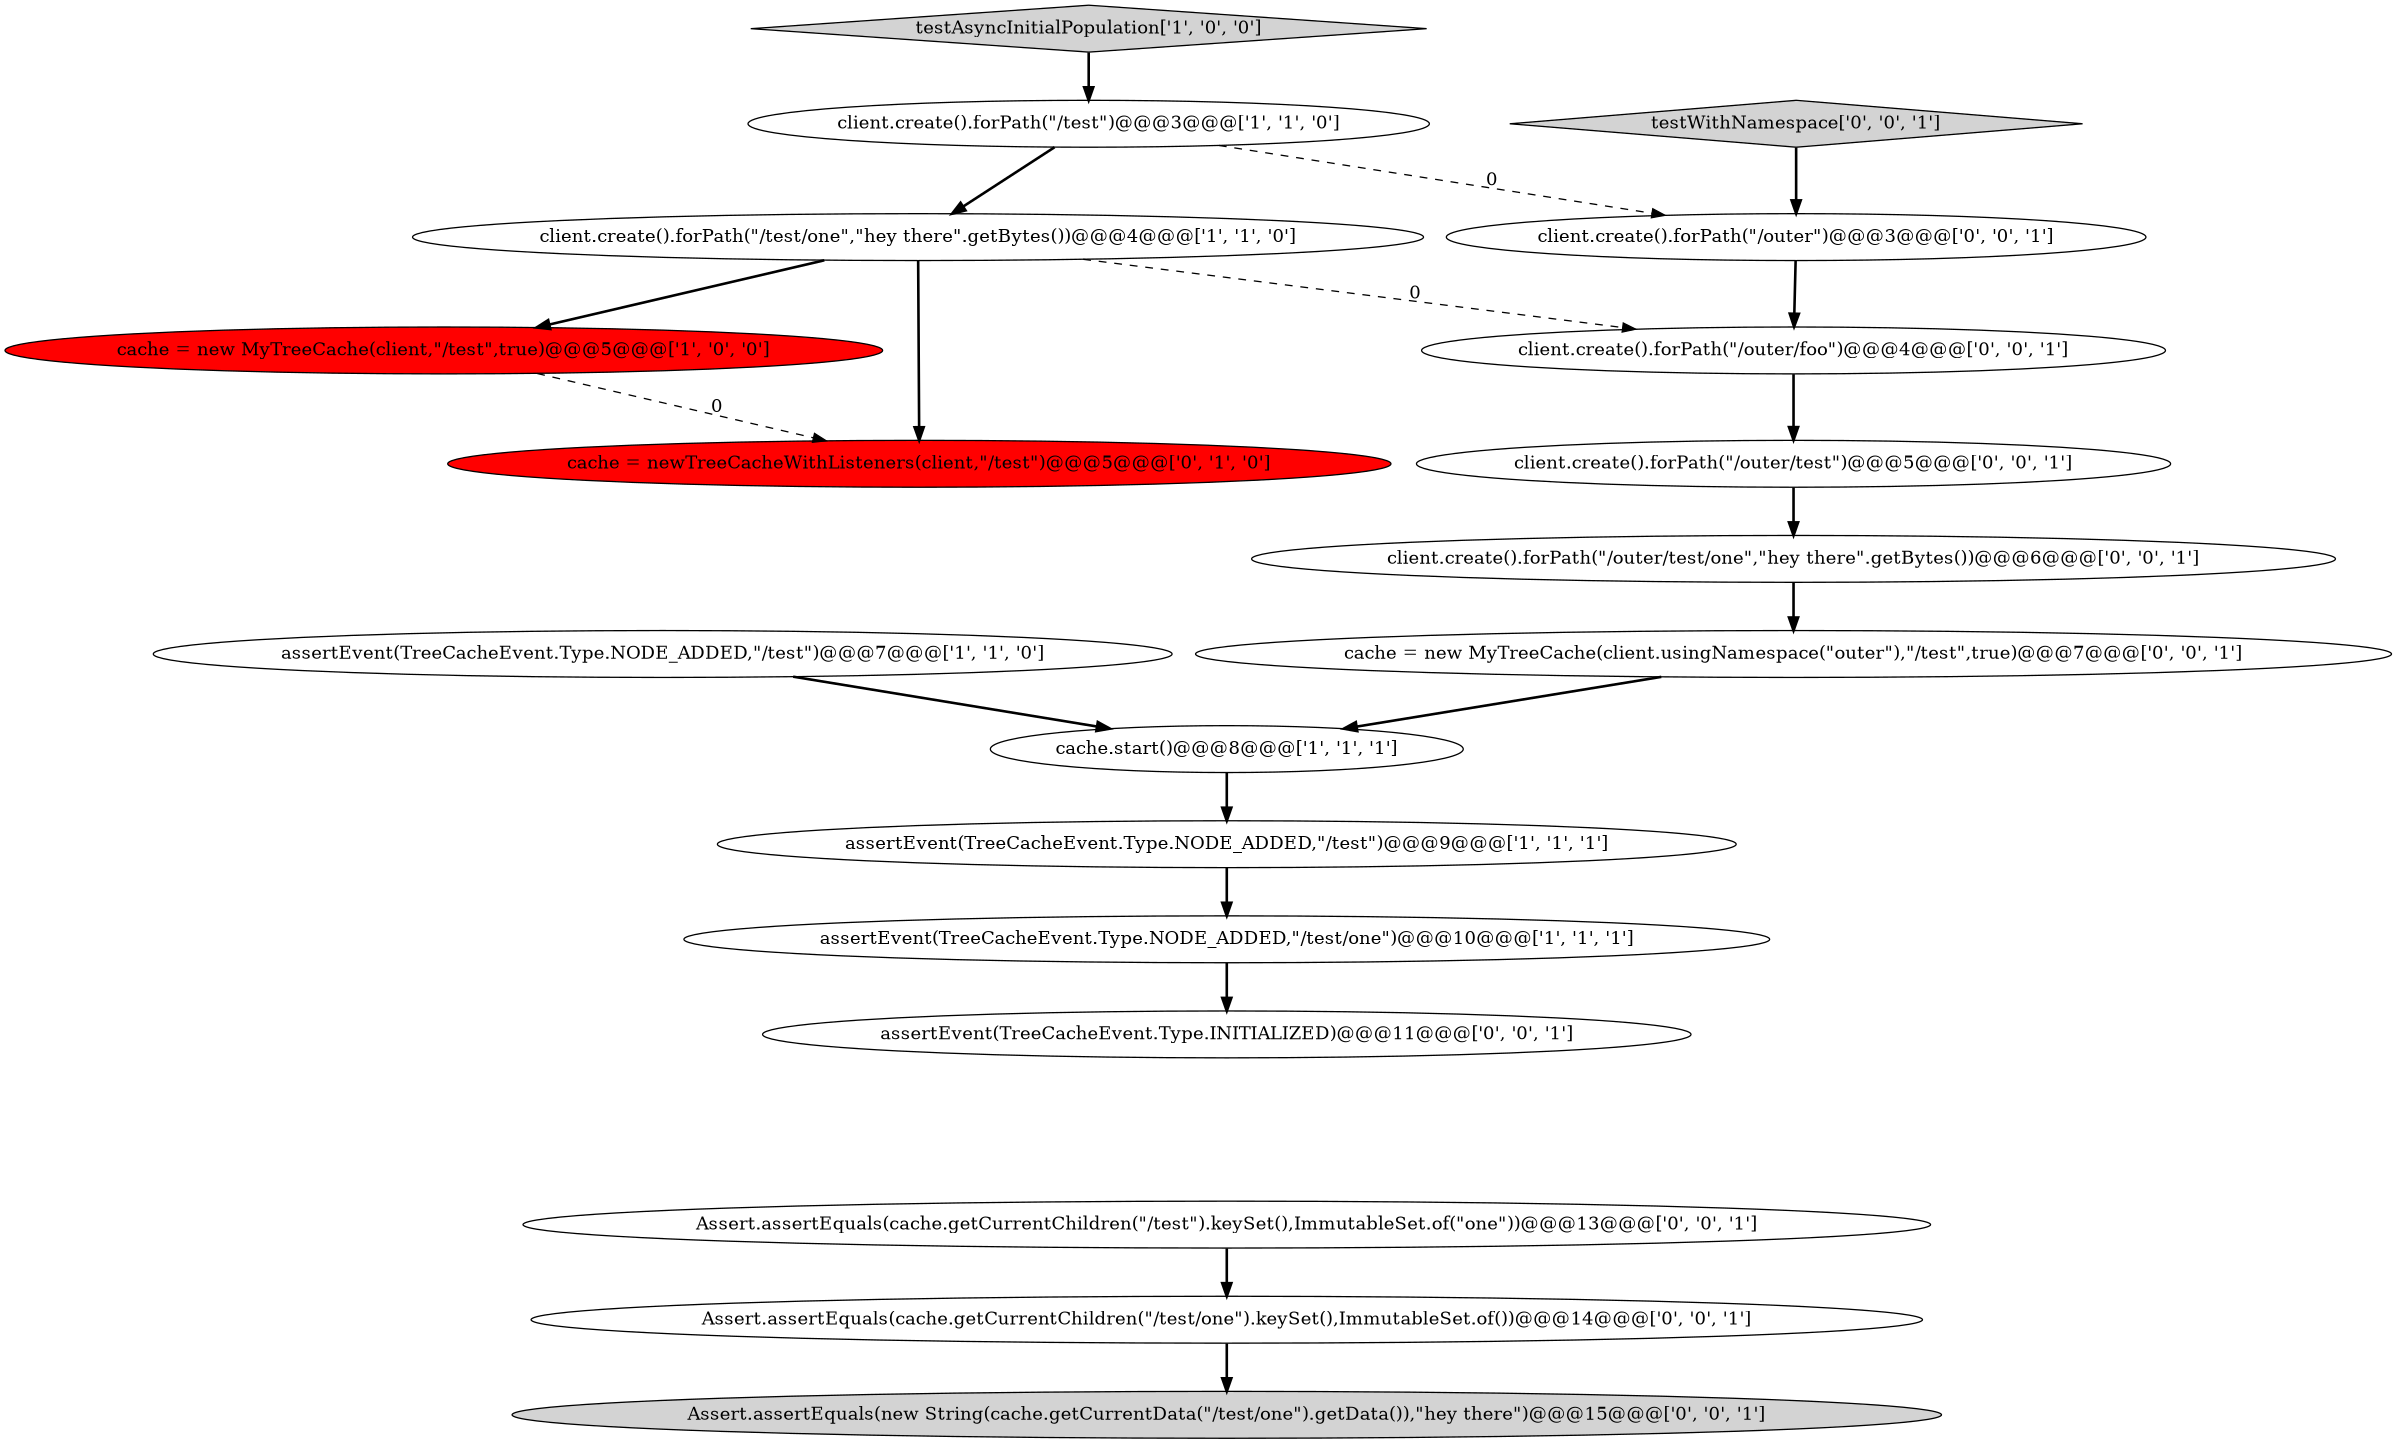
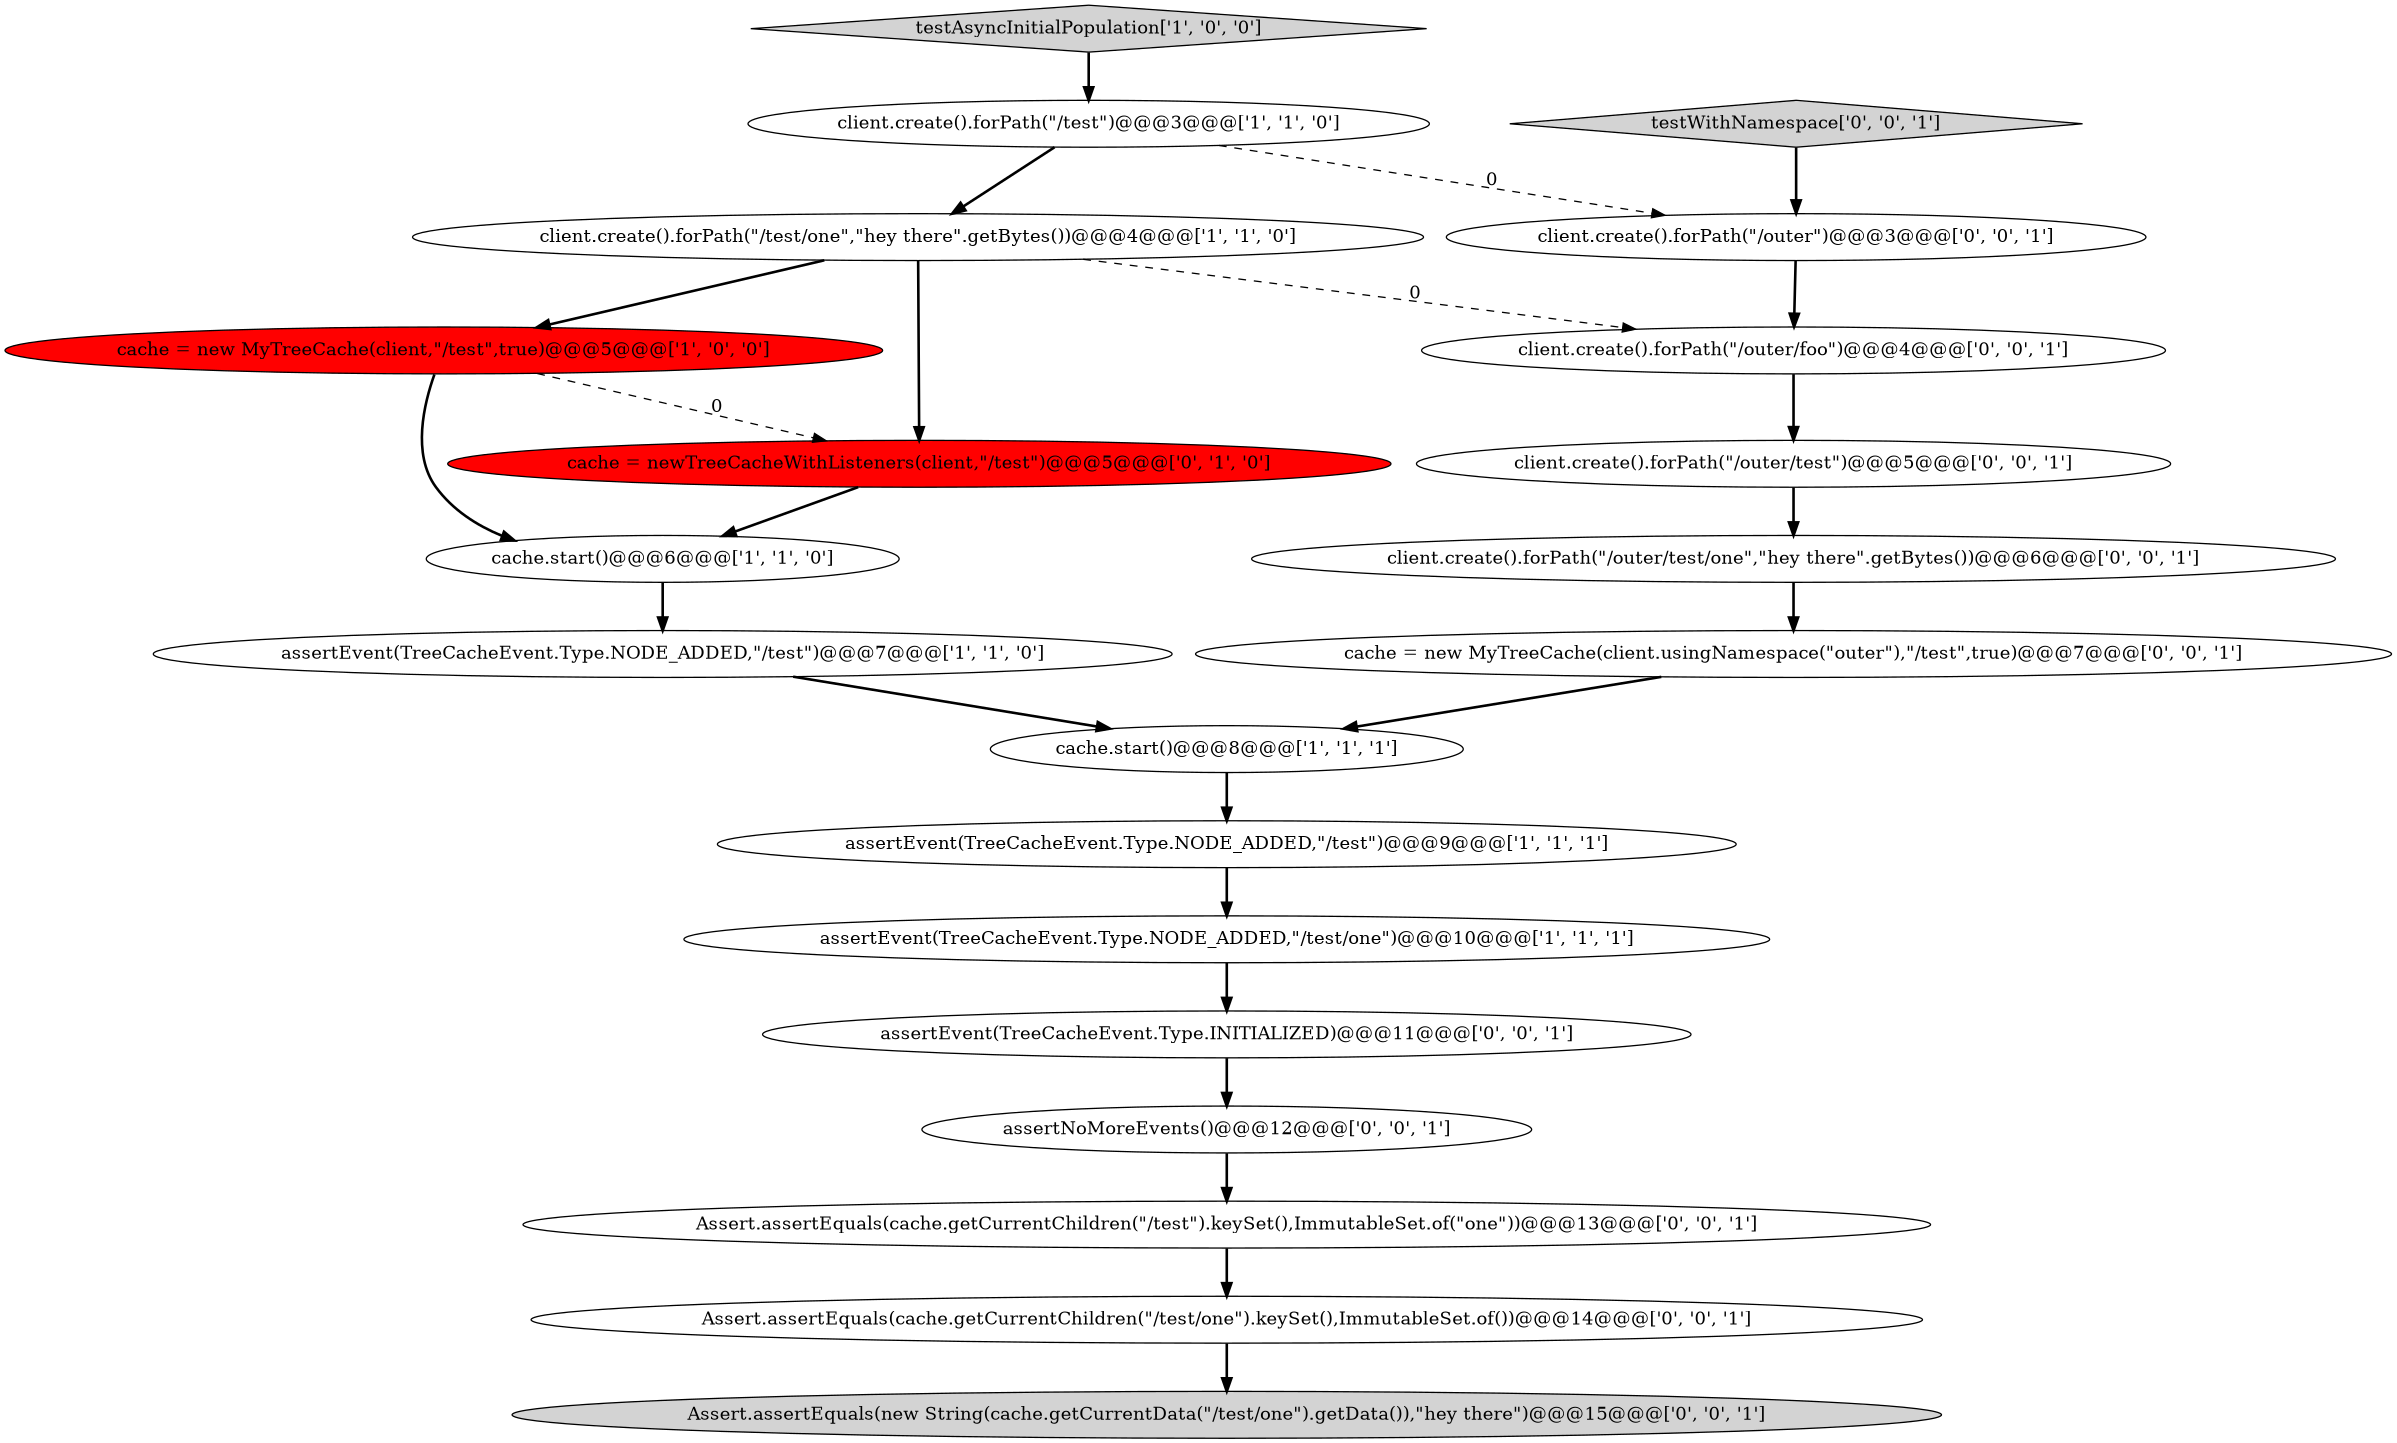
  digraph {
    node [fillcolor=white shape=ellipse style=filled]
    edge [style=bold]
    n1 [label="client.create().forPath(\"/test/one\",\"hey there\".getBytes())@@@4@@@['1', '1', '0']"]
    n2 [label="client.create().forPath(\"/outer/foo\")@@@4@@@['0', '0', '1']"]
    n3 [fillcolor=red label="cache = new MyTreeCache(client,\"/test\",true)@@@5@@@['1', '0', '0']"]
    n4 [fillcolor=red label="cache = newTreeCacheWithListeners(client,\"/test\")@@@5@@@['0', '1', '0']"]
    n5 [label="client.create().forPath(\"/outer/test\")@@@5@@@['0', '0', '1']"]
+   n6 [label="cache.start()@@@6@@@['1', '1', '0']"]
    n7 [label="Assert.assertEquals(cache.getCurrentChildren(\"/test\").keySet(),ImmutableSet.of(\"one\"))@@@13@@@['0', '0', '1']"]
    n8 [label="Assert.assertEquals(cache.getCurrentChildren(\"/test/one\").keySet(),ImmutableSet.of())@@@14@@@['0', '0', '1']"]
    n9 [fillcolor=lightgray label="Assert.assertEquals(new String(cache.getCurrentData(\"/test/one\").getData()),\"hey there\")@@@15@@@['0', '0', '1']"]
    n10 [label="assertEvent(TreeCacheEvent.Type.NODE_ADDED,\"/test\")@@@7@@@['1', '1', '0']"]
    n11 [label="cache.start()@@@8@@@['1', '1', '1']"]
    n12 [fillcolor=lightgray label="testAsyncInitialPopulation['1', '0', '0']" shape=diamond]
    n13 [label="client.create().forPath(\"/test\")@@@3@@@['1', '1', '0']"]
    n14 [label="client.create().forPath(\"/outer\")@@@3@@@['0', '0', '1']"]
    n15 [label="client.create().forPath(\"/outer/test/one\",\"hey there\".getBytes())@@@6@@@['0', '0', '1']"]
    n16 [label="cache = new MyTreeCache(client.usingNamespace(\"outer\"),\"/test\",true)@@@7@@@['0', '0', '1']"]
    n17 [label="assertEvent(TreeCacheEvent.Type.NODE_ADDED,\"/test\")@@@9@@@['1', '1', '1']"]
    n18 [fillcolor=lightgray label="testWithNamespace['0', '0', '1']" shape=diamond]
    n19 [label="assertEvent(TreeCacheEvent.Type.NODE_ADDED,\"/test/one\")@@@10@@@['1', '1', '1']"]
    n20 [label="assertEvent(TreeCacheEvent.Type.INITIALIZED)@@@11@@@['0', '0', '1']"]
+   n21 [label="assertNoMoreEvents()@@@12@@@['0', '0', '1']"]
    n1 -> n2 [label=0 style=dashed]
    n1 -> n3
    n1 -> n4
    n2 -> n5
    n3 -> n4 [label=0 style=dashed]
+   n3 -> n6
+   n4 -> n6
    n5 -> n15
+   n6 -> n10
    n7 -> n8
    n8 -> n9
    n10 -> n11
    n11 -> n17
    n12 -> n13
    n13 -> n1
    n13 -> n14 [label=0 style=dashed]
    n14 -> n2
    n15 -> n16
    n16 -> n11
    n17 -> n19
    n18 -> n14
    n19 -> n20
+   n20 -> n21
+   n21 -> n7
  }
